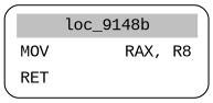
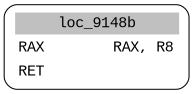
  digraph {
    rankdir=LR
-   n1 [fontname="Courier New" label=<<table border="0" cellborder="0" cellpadding="3"><tr><td align="center" colspan="2" bgcolor="grey">loc_9148b</td></tr><tr><td align="left">MOV        RAX, R8</td></tr><tr><td align="left">RET        </td></tr></table>> shape=Mrecord]
+   n1 [fontname="Courier New" label=<<table border="0" cellborder="0" cellpadding="3"><tr><td align="center" colspan="2" bgcolor="grey">loc_9148b</td></tr><tr><td align="left">RAX        RAX, R8</td></tr><tr><td align="left">RET        </td></tr></table>> shape=Mrecord]
  }
